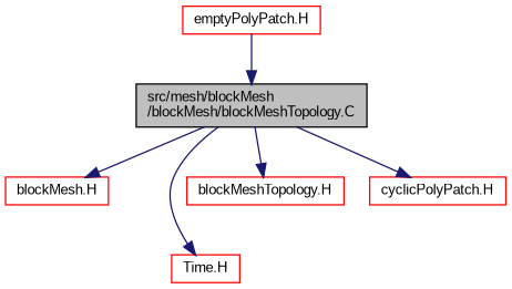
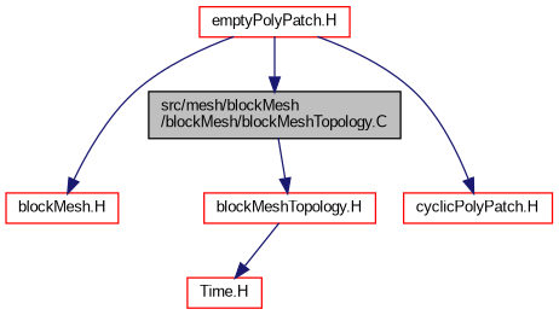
  digraph {
    fontname="Liberation Sans"
    node [color=red fontname="Liberation Sans" fontsize=10 shape=record]
    edge [color=midnightblue fontname="Liberation Sans" fontsize=10 labelfontname=Helvetica labelfontsize=10 style=solid]
    n1 [color=black fillcolor=grey75 fontcolor=black height=0.2 label="src/mesh/blockMesh\l/blockMesh/blockMeshTopology.C" style=filled width=0.4]
    n2 [height=0.2 label="blockMesh.H" width=0.4]
    n3 [height=0.2 label="Time.H" width=0.4]
    n4 [height=0.2 label="blockMeshTopology.H" width=0.4]
    n5 [height=0.2 label="cyclicPolyPatch.H" width=0.4]
    n6 [height=0.2 label="emptyPolyPatch.H" width=0.4]
-   n1 -> n2
-   n1 -> n3
+   n6 -> n2
+   n4 -> n3
    n1 -> n4
-   n1 -> n5
+   n6 -> n5
    n6 -> n1
  }
